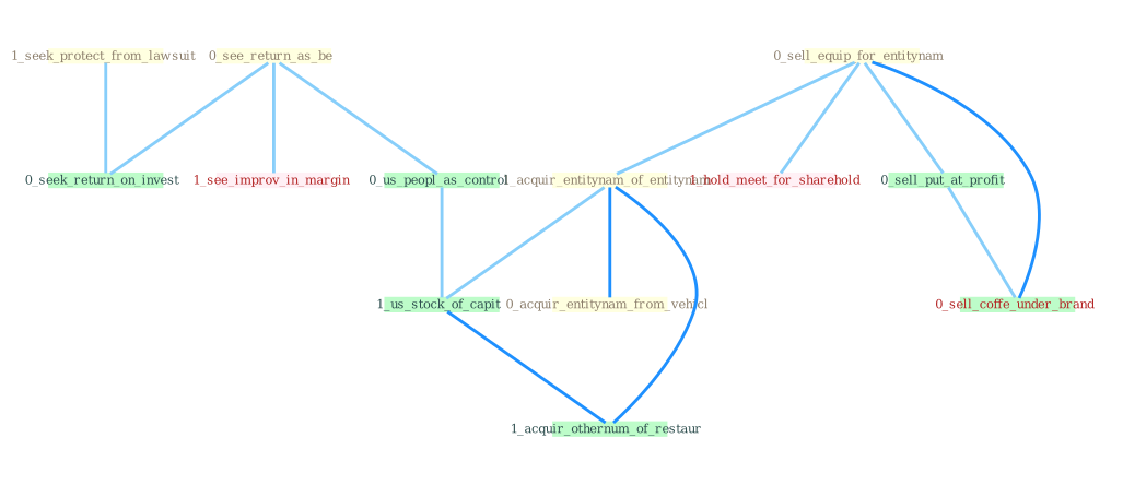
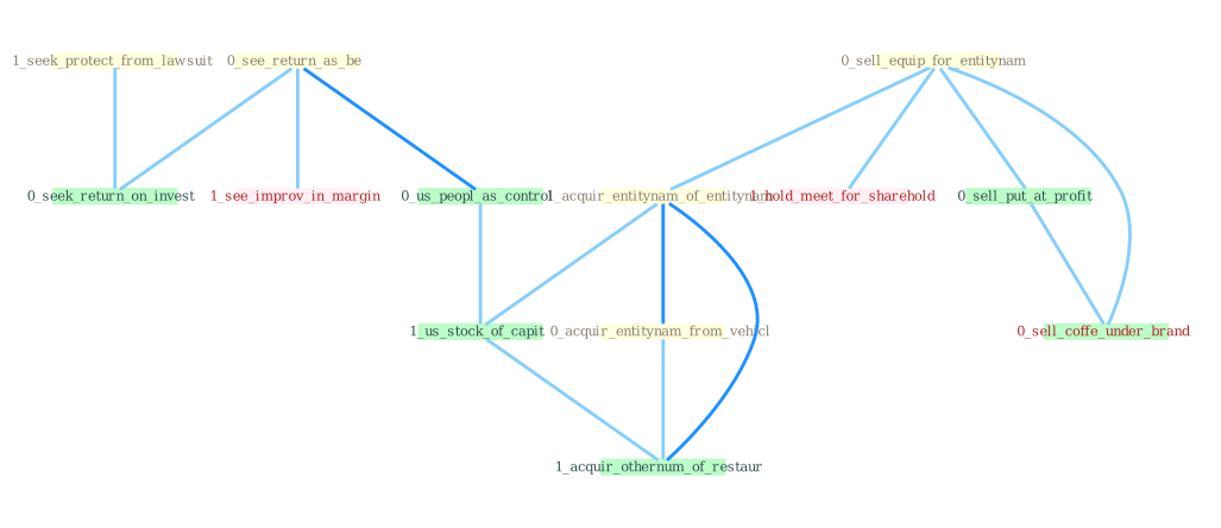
  graph {
    node [color="#BDFCC9" fixedsize=true fontcolor="#8b7d6b" fontsize=4 shape=polygon style=filled]
    edge [color="#87cefa" w=1]
    "1_seek_protect_from_lawsuit " [color="#ffffe0" height=.06 width=.5]
    "0_sell_equip_for_entitynam " [color="#ffffe0" height=.06 width=.5]
    "0_see_return_as_be " [color="#ffffe0" height=.06 width=.5]
    "1_acquir_entitynam_of_entitynam " [color="#ffffe0" height=.06 width=.5]
    "0_acquir_entitynam_from_vehicl " [color="#ffffe0" height=.06 width=.5]
    "1_see_improv_in_margin " [color="#fff0f5" fontcolor="#b22222" height=.06 width=.5]
    "1_hold_meet_for_sharehold " [color="#fff0f5" fontcolor="#b22222" height=.06 width=.5]
    "0_seek_return_on_invest " [fontcolor="#2f4f4f" height=.06 width=.5]
    "0_sell_put_at_profit " [fontcolor="#2f4f4f" height=.06 width=.5]
    "0_sell_coffe_under_brand " [fontcolor="#b22222" height=.06 width=.5]
    "0_us_peopl_as_control " [fontcolor="#2f4f4f" height=.06 width=.5]
    "1_us_stock_of_capit " [fontcolor="#2f4f4f" height=.06 width=.5]
    "1_acquir_othernum_of_restaur " [fontcolor="#2f4f4f" height=.06 width=.5]
    subgraph sub_1 {
      "1_seek_protect_from_lawsuit "
      "0_sell_equip_for_entitynam "
      "0_see_return_as_be "
      "1_acquir_entitynam_of_entitynam "
      "0_acquir_entitynam_from_vehicl "
    }
    subgraph sub_2 {
      "1_see_improv_in_margin "
      "1_hold_meet_for_sharehold "
    }
    "1_seek_protect_from_lawsuit " -- "0_seek_return_on_invest "
    "0_sell_equip_for_entitynam " -- "1_acquir_entitynam_of_entitynam "
    "0_sell_equip_for_entitynam " -- "1_hold_meet_for_sharehold "
    "0_sell_equip_for_entitynam " -- "0_sell_put_at_profit "
-   "0_sell_equip_for_entitynam " -- "0_sell_coffe_under_brand " [color="#1e90ff"]
+   "0_sell_equip_for_entitynam " -- "0_sell_coffe_under_brand "
    "0_see_return_as_be " -- "1_see_improv_in_margin "
    "0_see_return_as_be " -- "0_seek_return_on_invest "
-   "0_see_return_as_be " -- "0_us_peopl_as_control "
+   "0_see_return_as_be " -- "0_us_peopl_as_control " [color="#1e90ff"]
    "1_acquir_entitynam_of_entitynam " -- "0_acquir_entitynam_from_vehicl " [color="#1e90ff" w=2]
    "1_acquir_entitynam_of_entitynam " -- "1_us_stock_of_capit "
    "1_acquir_entitynam_of_entitynam " -- "1_acquir_othernum_of_restaur " [color="#1e90ff" w=2]
+   "0_acquir_entitynam_from_vehicl " -- "1_acquir_othernum_of_restaur "
    "0_sell_put_at_profit " -- "0_sell_coffe_under_brand "
    "0_us_peopl_as_control " -- "1_us_stock_of_capit "
-   "1_us_stock_of_capit " -- "1_acquir_othernum_of_restaur " [color="#1e90ff"]
+   "1_us_stock_of_capit " -- "1_acquir_othernum_of_restaur "
  }
